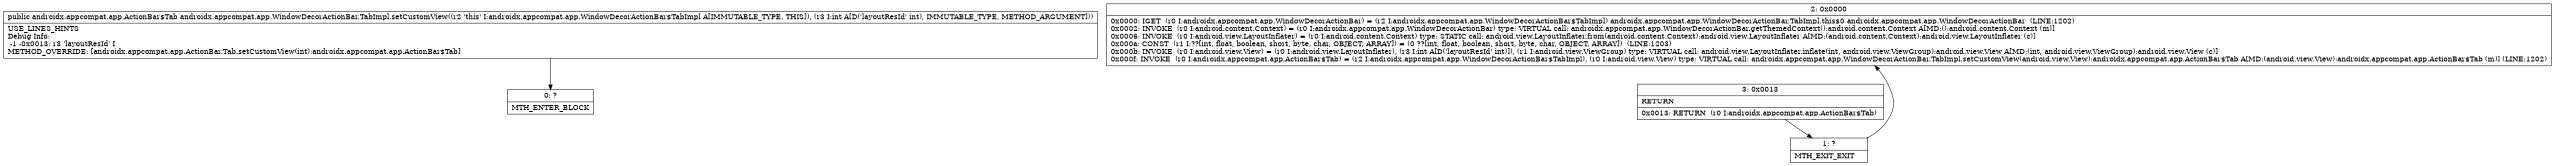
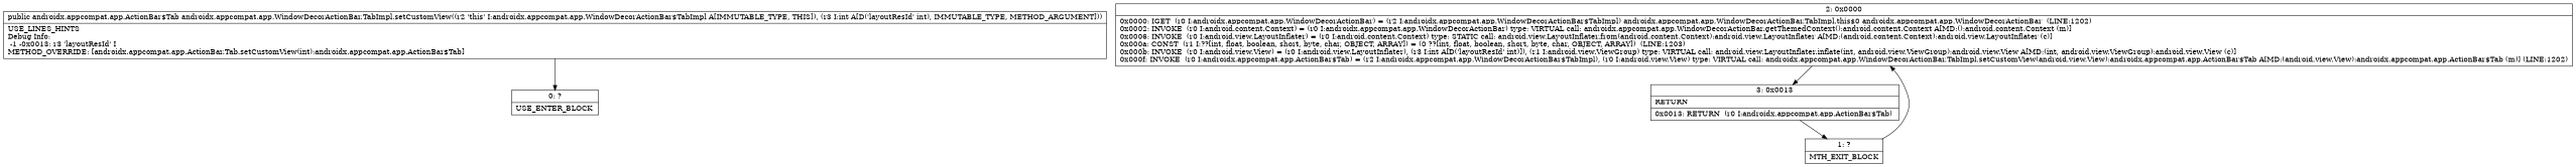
  digraph {
    fontname="DejaVu Serif"
    node [fontname="DejaVu Serif" shape=record]
    edge [fontname="DejaVu Serif"]
-   n1 [label="{0\:\ ?|MTH_ENTER_BLOCK\l}"]
+   n1 [label="{0\:\ ?|USE_ENTER_BLOCK\l}"]
    n2 [label="{2\:\ 0x0000|0x0000: IGET  (r0 I:androidx.appcompat.app.WindowDecorActionBar) = (r2 I:androidx.appcompat.app.WindowDecorActionBar$TabImpl) androidx.appcompat.app.WindowDecorActionBar.TabImpl.this$0 androidx.appcompat.app.WindowDecorActionBar  (LINE:1202)\l0x0002: INVOKE  (r0 I:android.content.Context) = (r0 I:androidx.appcompat.app.WindowDecorActionBar) type: VIRTUAL call: androidx.appcompat.app.WindowDecorActionBar.getThemedContext():android.content.Context A[MD:():android.content.Context (m)]\l0x0006: INVOKE  (r0 I:android.view.LayoutInflater) = (r0 I:android.content.Context) type: STATIC call: android.view.LayoutInflater.from(android.content.Context):android.view.LayoutInflater A[MD:(android.content.Context):android.view.LayoutInflater (c)]\l0x000a: CONST  (r1 I:??[int, float, boolean, short, byte, char, OBJECT, ARRAY]) = (0 ??[int, float, boolean, short, byte, char, OBJECT, ARRAY])  (LINE:1203)\l0x000b: INVOKE  (r0 I:android.view.View) = (r0 I:android.view.LayoutInflater), (r3 I:int A[D('layoutResId' int)]), (r1 I:android.view.ViewGroup) type: VIRTUAL call: android.view.LayoutInflater.inflate(int, android.view.ViewGroup):android.view.View A[MD:(int, android.view.ViewGroup):android.view.View (c)]\l0x000f: INVOKE  (r0 I:androidx.appcompat.app.ActionBar$Tab) = (r2 I:androidx.appcompat.app.WindowDecorActionBar$TabImpl), (r0 I:android.view.View) type: VIRTUAL call: androidx.appcompat.app.WindowDecorActionBar.TabImpl.setCustomView(android.view.View):androidx.appcompat.app.ActionBar$Tab A[MD:(android.view.View):androidx.appcompat.app.ActionBar$Tab (m)] (LINE:1202)\l}"]
    n3 [label="{3\:\ 0x0013|RETURN\l|0x0013: RETURN  (r0 I:androidx.appcompat.app.ActionBar$Tab) \l}"]
-   n4 [label="{1\:\ ?|MTH_EXIT_EXIT\l}"]
+   n4 [label="{1\:\ ?|MTH_EXIT_BLOCK\l}"]
    n5 [label="{public androidx.appcompat.app.ActionBar$Tab androidx.appcompat.app.WindowDecorActionBar.TabImpl.setCustomView((r2 'this' I:androidx.appcompat.app.WindowDecorActionBar$TabImpl A[IMMUTABLE_TYPE, THIS]), (r3 I:int A[D('layoutResId' int), IMMUTABLE_TYPE, METHOD_ARGUMENT]))  | USE_LINES_HINTS\lDebug Info:\l  \-1 \-0x0013: r3 'layoutResId' I\lMETHOD_OVERRIDE: [androidx.appcompat.app.ActionBar.Tab.setCustomView(int):androidx.appcompat.app.ActionBar$Tab]\l}"]
+   n2 -> n3
    n3 -> n4
    n4 -> n2
    n5 -> n1
  }
